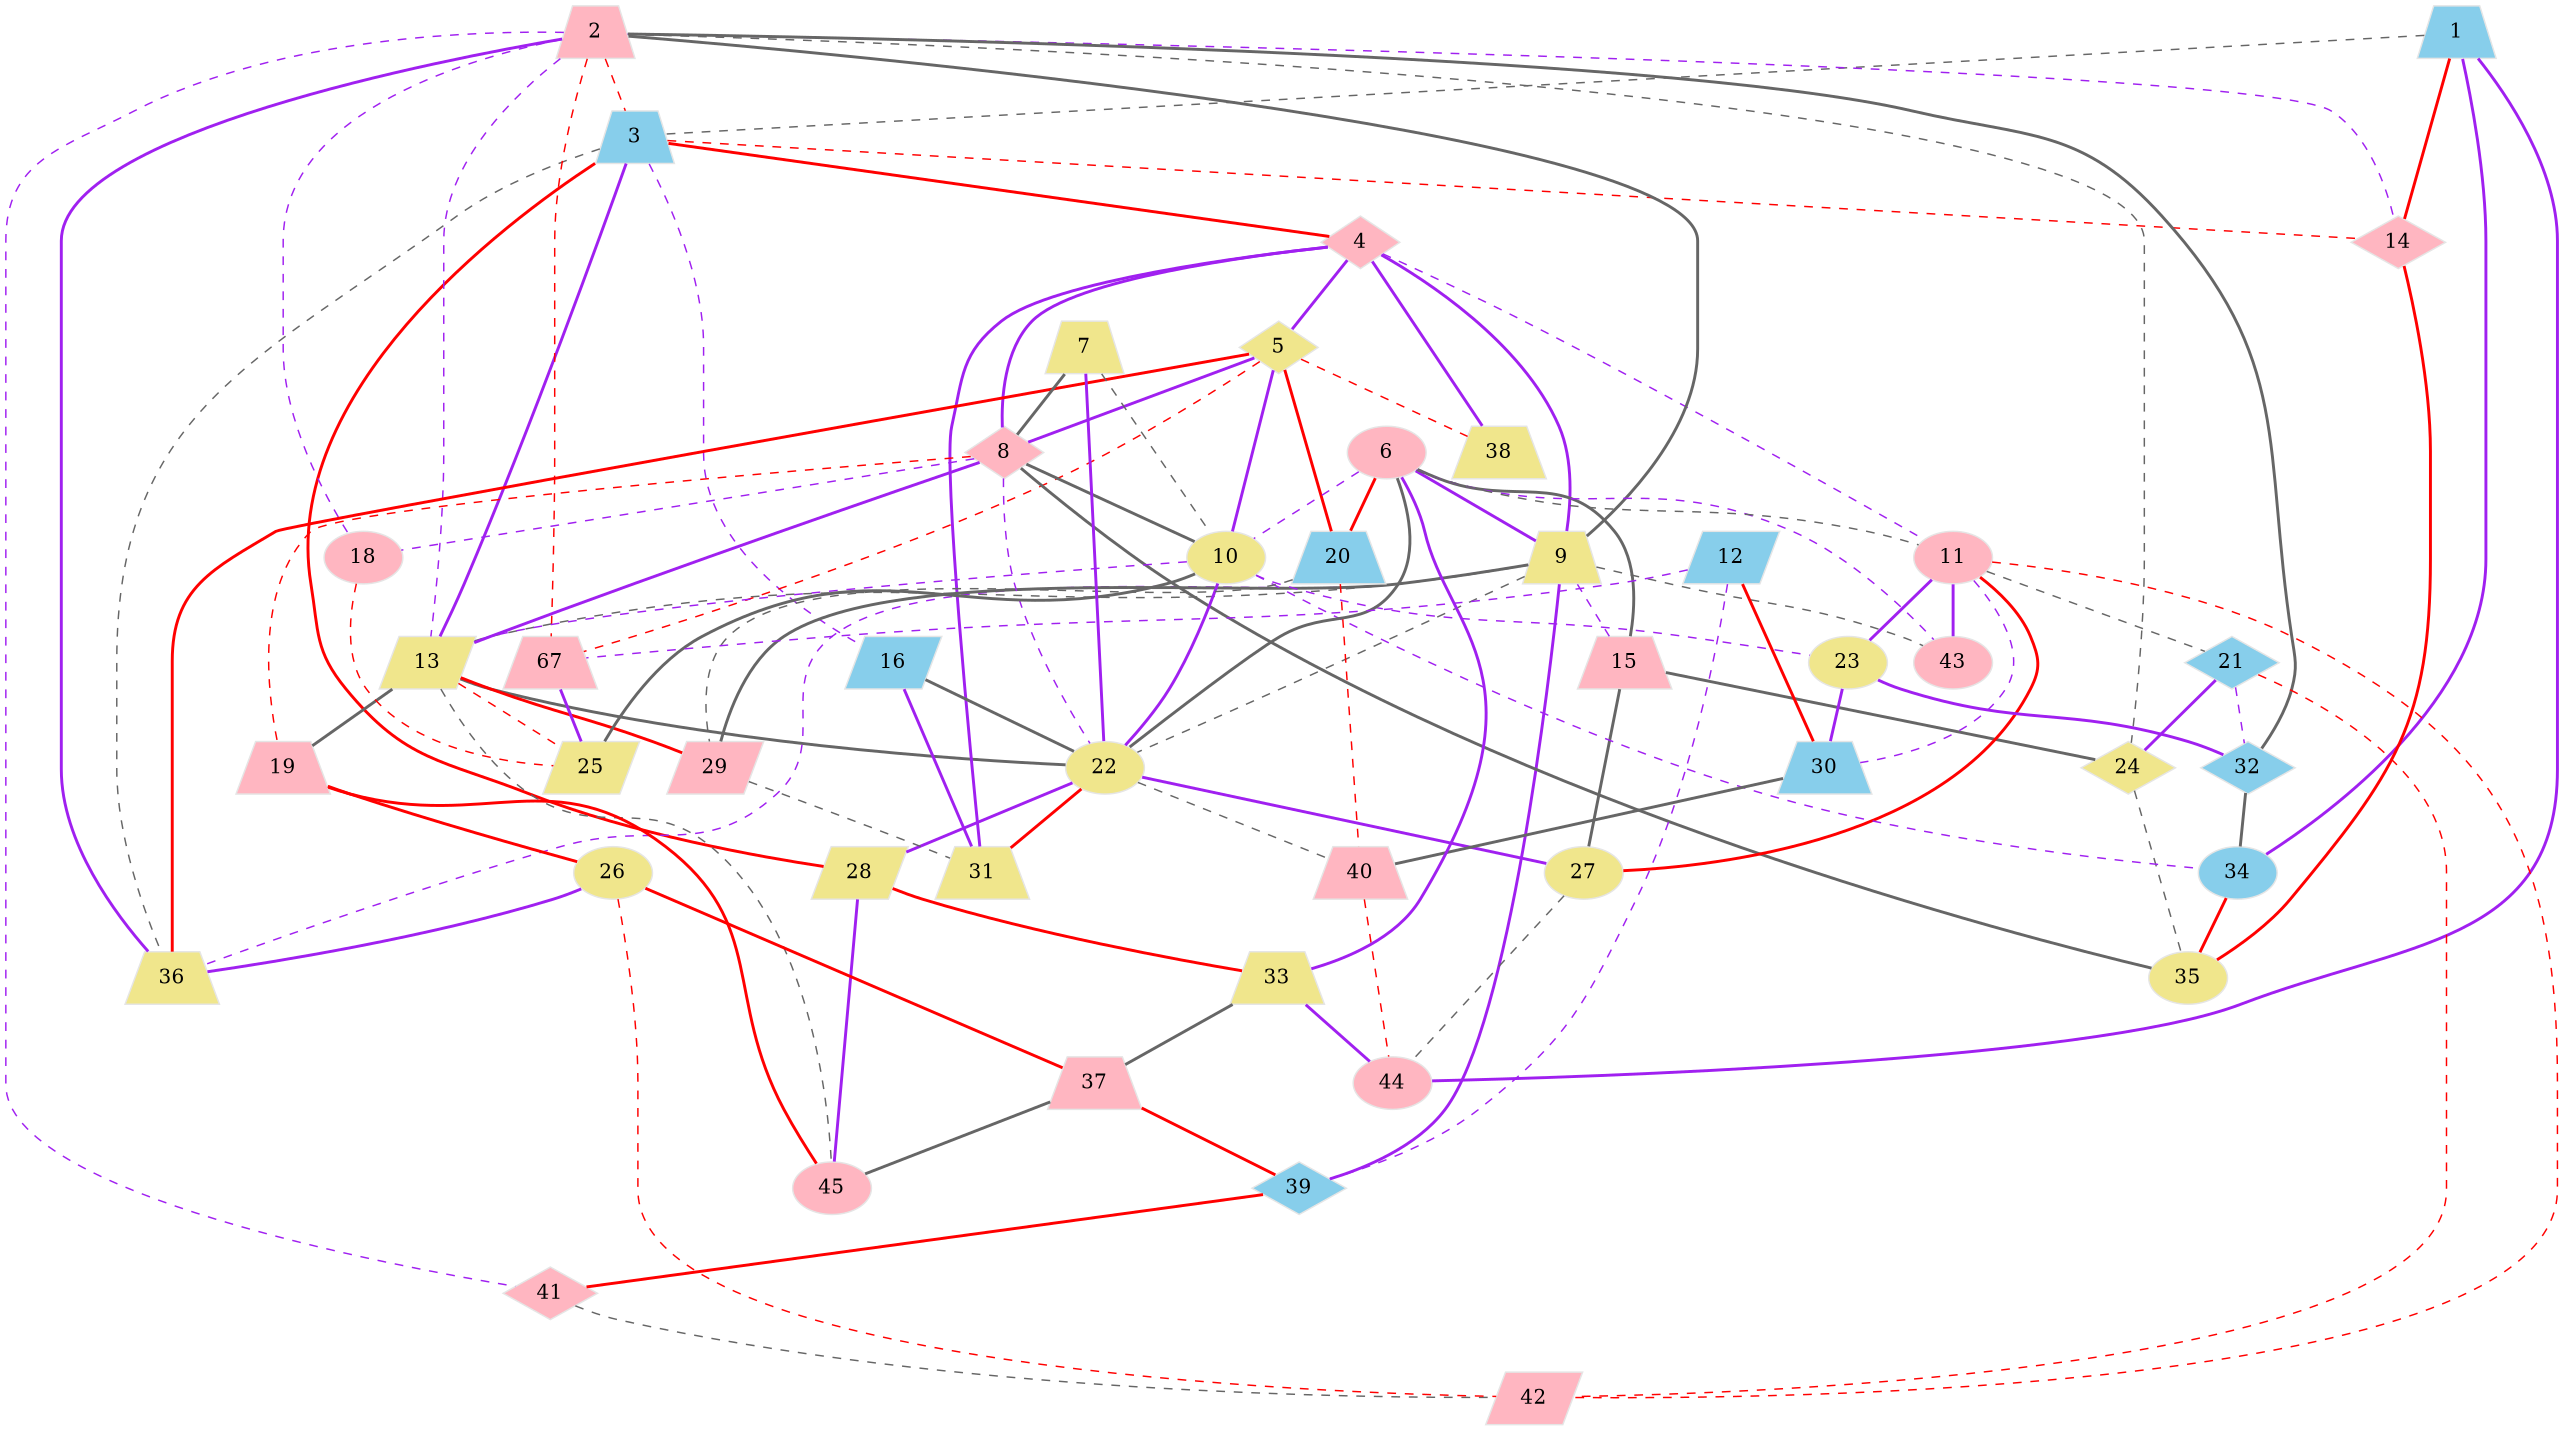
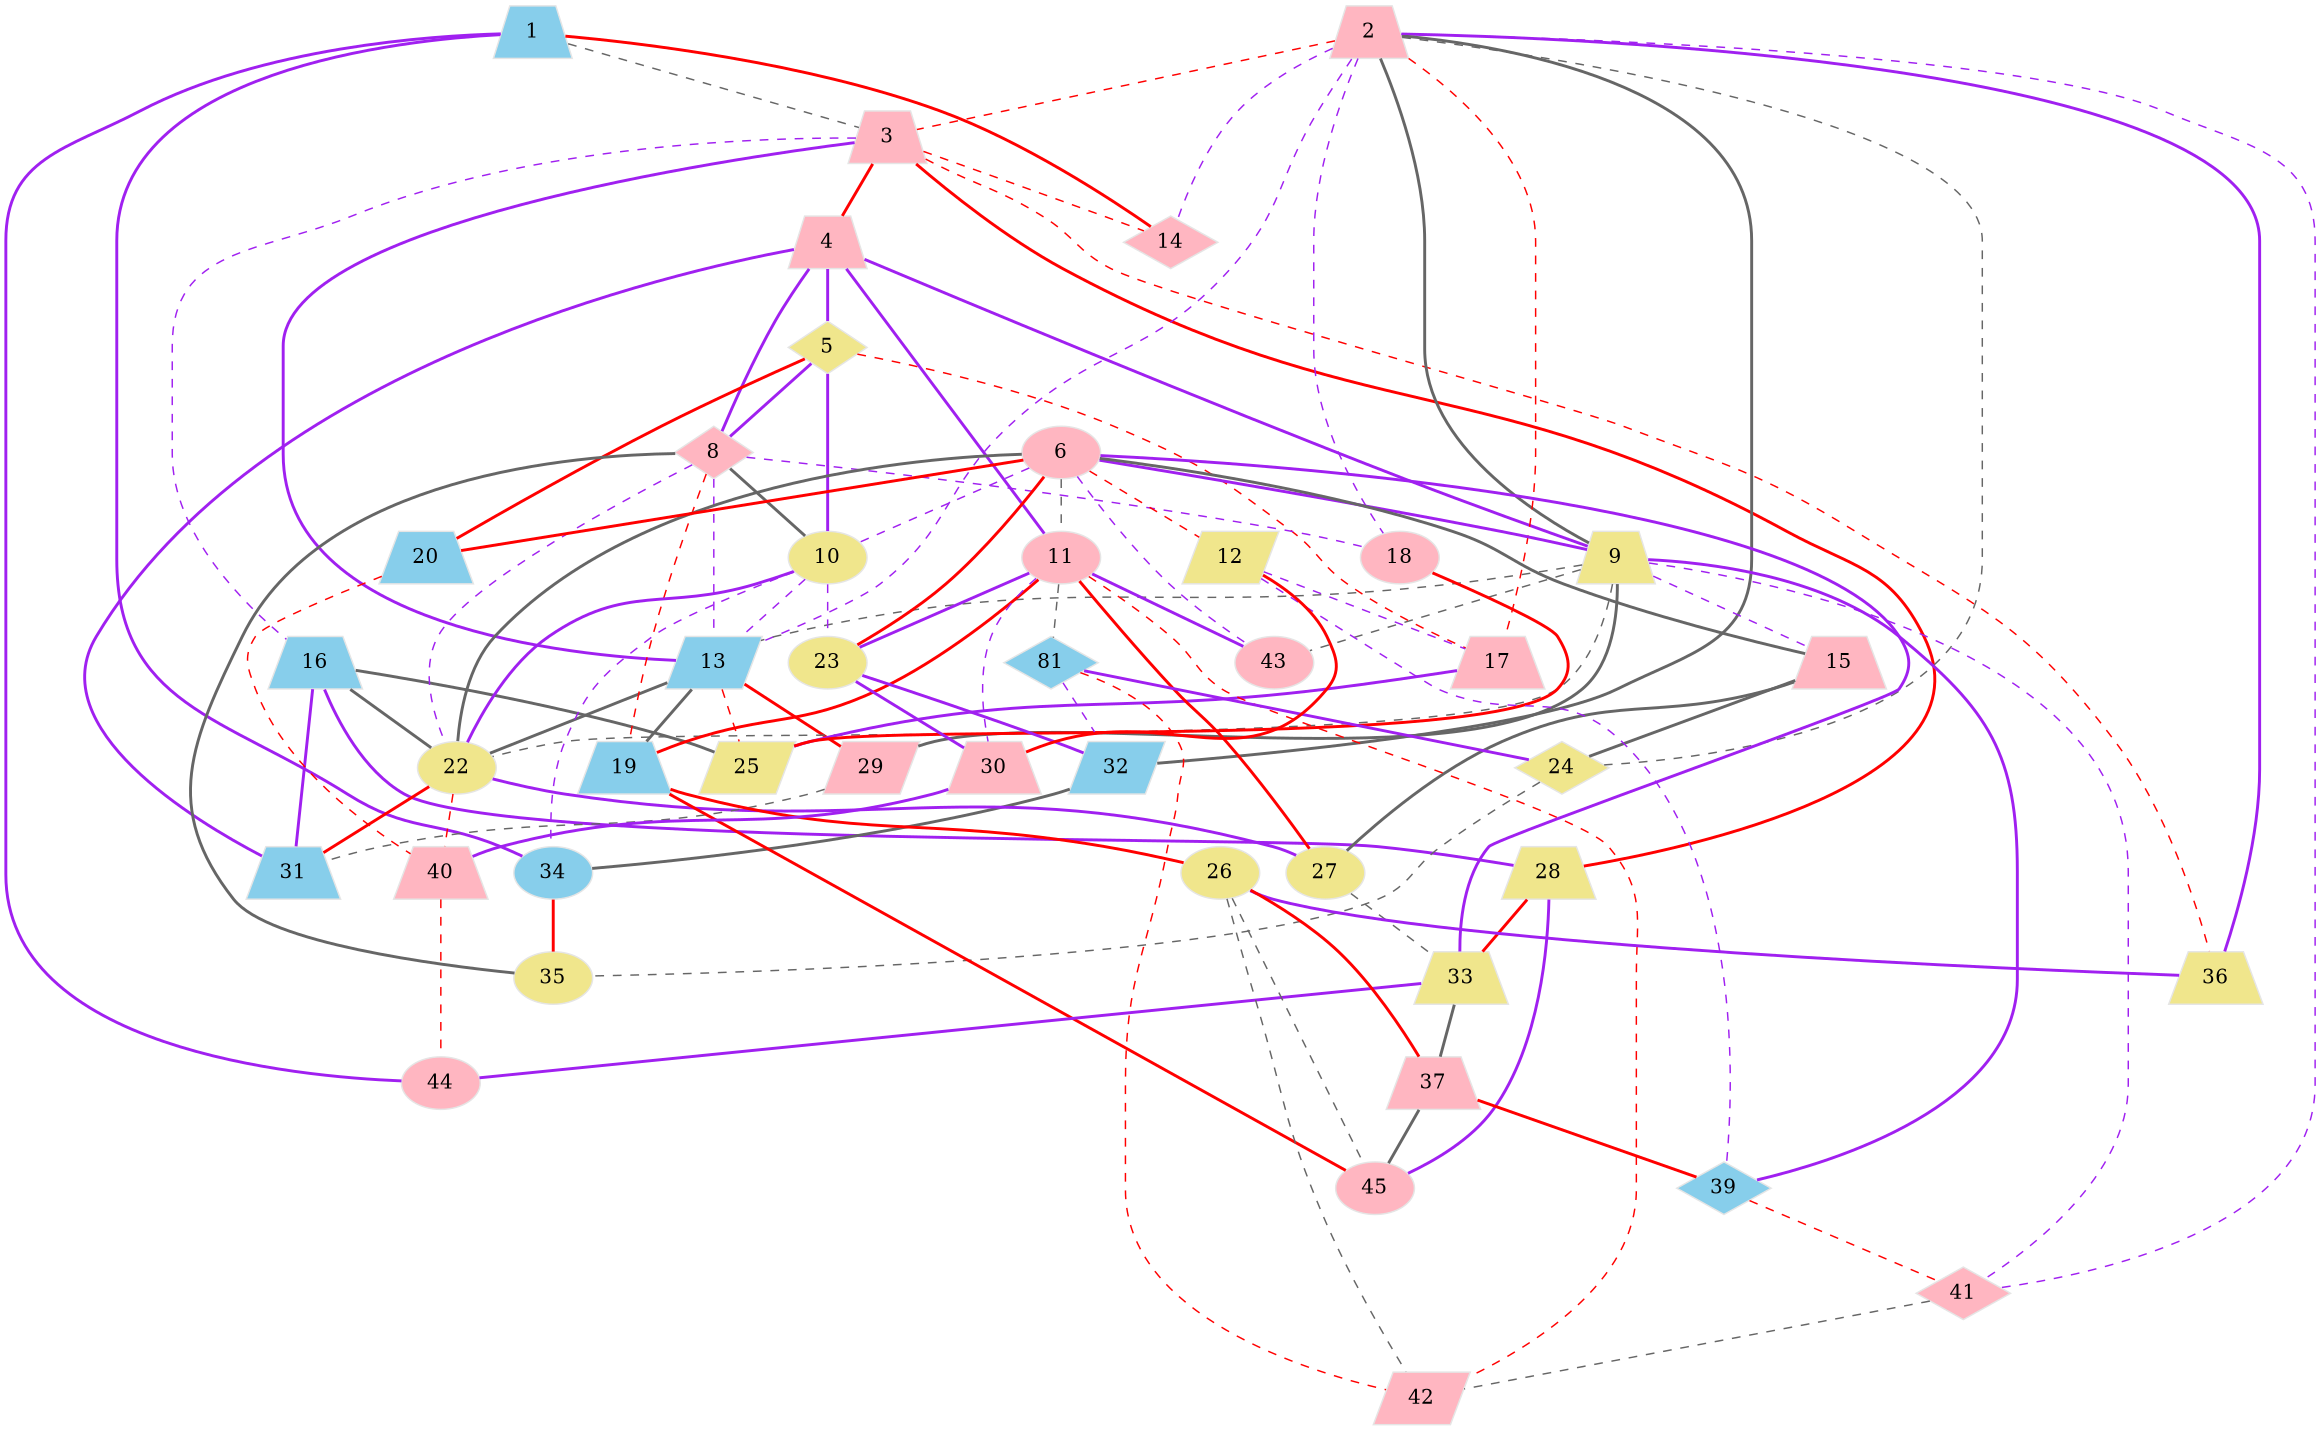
  graph {
    node [color=gray90 fillcolor=lightpink shape=trapezium style=filled]
    edge [color=purple style=bold weight=1.0]
    1 [fillcolor=skyblue]
-   3 [fillcolor=skyblue]
+   3
    14 [shape=diamond]
    34 [fillcolor=skyblue shape=ellipse]
    44 [shape=ellipse]
-   13 [fillcolor=khaki shape=parallelogram]
+   13 [fillcolor=skyblue shape=parallelogram]
    36 [fillcolor=khaki]
-   4 [shape=diamond]
-   16 [fillcolor=skyblue shape=parallelogram]
-   28 [fillcolor=khaki shape=parallelogram]
+   4
+   16 [fillcolor=skyblue]
+   28 [fillcolor=khaki]
    35 [fillcolor=khaki shape=ellipse]
    2
    9 [fillcolor=khaki]
-   17 [label=67]
+   17
    18 [shape=ellipse]
    24 [fillcolor=khaki shape=diamond]
-   32 [fillcolor=skyblue shape=diamond]
+   32 [fillcolor=skyblue shape=parallelogram]
    41 [shape=diamond]
    15
    22 [fillcolor=khaki shape=ellipse]
    43 [shape=ellipse]
    29 [shape=parallelogram]
    39 [fillcolor=skyblue shape=diamond]
-   19
+   19 [fillcolor=skyblue]
    25 [fillcolor=khaki shape=parallelogram]
    45 [shape=ellipse]
    42 [shape=parallelogram]
    5 [fillcolor=khaki shape=diamond]
    8 [shape=diamond]
    11 [shape=ellipse]
-   31 [fillcolor=khaki]
-   38 [fillcolor=khaki]
+   31 [fillcolor=skyblue]
    33 [fillcolor=khaki]
    10 [fillcolor=khaki shape=ellipse]
    20 [fillcolor=skyblue]
    23 [fillcolor=khaki shape=ellipse]
-   21 [fillcolor=skyblue shape=diamond]
+   21 [fillcolor=skyblue shape=diamond label=81]
    27 [fillcolor=khaki shape=ellipse]
-   30 [fillcolor=skyblue]
+   30
    40
    6 [shape=ellipse]
-   12 [fillcolor=skyblue shape=parallelogram]
+   12 [fillcolor=khaki shape=parallelogram]
    37
-   7 [fillcolor=khaki]
    26 [fillcolor=khaki shape=ellipse]
    1 -- 3 [color=gray40 style=dashed]
    1 -- 14 [color=red]
    1 -- 34
    1 -- 44
    3 -- 14 [color=red style=dashed]
    3 -- 13 [weight=2.0]
-   3 -- 36 [color=gray40 style=dashed]
+   3 -- 36 [color=red style=dashed]
    3 -- 4 [color=red]
    3 -- 16 [style=dashed]
    3 -- 28 [color=red]
-   14 -- 35 [color=red]
    34 -- 35 [color=red]
    13 -- 22 [color=gray40]
    13 -- 29 [color=red]
    13 -- 19 [color=gray40]
    13 -- 25 [color=red style=dashed]
-   13 -- 45 [color=gray40 style=dashed]
+   26 -- 45 [color=gray40 style=dashed]
    4 -- 9
    4 -- 5 [weight=2.0]
    4 -- 8
-   4 -- 11 [style=dashed]
+   4 -- 11
    4 -- 31
-   4 -- 38 [weight=3.0]
    16 -- 22 [color=gray40 weight=2.0]
    16 -- 31
    28 -- 45
    28 -- 33 [color=red]
    2 -- 3 [color=red style=dashed weight=2.0]
    2 -- 14 [style=dashed]
    2 -- 13 [style=dashed weight=2.0]
    2 -- 36
    2 -- 9 [color=gray40]
    2 -- 17 [color=red style=dashed]
    2 -- 18 [style=dashed]
    2 -- 24 [color=gray40 style=dashed]
    2 -- 32 [color=gray40]
    2 -- 41 [style=dashed]
    9 -- 13 [color=gray40 style=dashed]
-   9 -- 36 [style=dashed]
+   9 -- 41 [style=dashed]
    9 -- 15 [style=dashed]
    9 -- 22 [color=gray40 style=dashed]
    9 -- 43 [color=gray40 style=dashed]
    9 -- 29 [color=gray40]
    9 -- 39
    17 -- 25
-   18 -- 25 [color=red style=dashed]
+   18 -- 25 [color=red]
    24 -- 35 [color=gray40 style=dashed]
    32 -- 34 [color=gray40]
    41 -- 42 [color=gray40 style=dashed]
    15 -- 24 [color=gray40]
    15 -- 27 [color=gray40]
-   22 -- 28
+   16 -- 28
    22 -- 31 [color=red]
    22 -- 27
-   22 -- 40 [color=gray40 style=dashed]
+   22 -- 40 [color=red style=dashed]
    29 -- 31 [color=gray40 style=dashed]
-   39 -- 41 [color=red]
+   39 -- 41 [color=red style=dashed]
    19 -- 45 [color=red]
    19 -- 26 [color=red]
-   5 -- 36 [color=red]
    5 -- 17 [color=red style=dashed]
    5 -- 8
-   5 -- 38 [color=red style=dashed]
    5 -- 10
    5 -- 20 [color=red]
-   8 -- 13
+   8 -- 13 [style=dashed]
    8 -- 35 [color=gray40]
    8 -- 18 [style=dashed weight=2.0]
    8 -- 22 [style=dashed]
    8 -- 19 [color=red style=dashed weight=2.0]
    8 -- 10 [color=gray40]
    11 -- 43 [weight=2.0]
+   11 -- 19 [color=red]
    11 -- 42 [color=red style=dashed]
    11 -- 23 [weight=2.0]
    11 -- 21 [color=gray40 style=dashed]
    11 -- 27 [color=red]
    11 -- 30 [style=dashed]
    33 -- 44
    33 -- 37 [color=gray40]
    10 -- 34 [style=dashed]
    10 -- 13 [style=dashed]
    10 -- 22
-   10 -- 25 [color=gray40]
+   16 -- 25 [color=gray40]
    10 -- 23 [style=dashed weight=3.0]
-   20 -- 29 [color=gray40 style=dashed]
    20 -- 40 [color=red style=dashed]
    23 -- 32
    23 -- 30
    21 -- 24
    21 -- 32 [style=dashed]
    21 -- 42 [color=red style=dashed]
-   27 -- 44 [color=gray40 style=dashed]
-   30 -- 40 [color=gray40]
+   27 -- 33 [color=gray40 style=dashed]
+   30 -- 40
    40 -- 44 [color=red style=dashed]
    6 -- 9
    6 -- 15 [color=gray40]
    6 -- 22 [color=gray40]
    6 -- 43 [style=dashed]
    6 -- 11 [color=gray40 style=dashed weight=2.0]
    6 -- 33
    6 -- 10 [style=dashed weight=2.0]
    6 -- 20 [color=red]
+   6 -- 23 [color=red]
+   6 -- 12 [color=red style=dashed]
    12 -- 17 [style=dashed]
    12 -- 39 [style=dashed]
    12 -- 30 [color=red]
    37 -- 39 [color=red]
    37 -- 45 [color=gray40]
-   7 -- 22
-   7 -- 8 [color=gray40 weight=2.0]
-   7 -- 10 [color=gray40 style=dashed]
    26 -- 36
-   26 -- 42 [color=red style=dashed]
+   26 -- 42 [color=gray40 style=dashed]
    26 -- 37 [color=red]
  }
